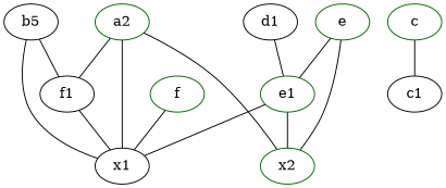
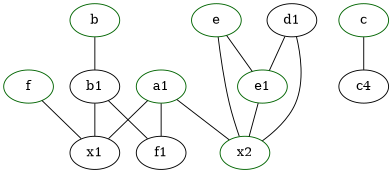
  graph {
    node [color=darkgreen]
    x1 [color=black]
    f
    f1 [color=black]
-   a1 [label=a2]
+   a1
    x2
-   b1 [color=black label=b5]
-   c1 [color=black]
+   b1 [color=black]
+   c1 [color=black label=c4]
    c
+   b
    e
    e1
    d1 [color=black]
    f -- x1
-   f1 -- x1
    a1 -- x1
    a1 -- f1
    a1 -- x2
    b1 -- x1
    b1 -- f1
    c -- c1
+   b -- b1
    e -- x2
    e -- e1
-   e1 -- x1
    e1 -- x2
+   d1 -- x2
    d1 -- e1
  }
